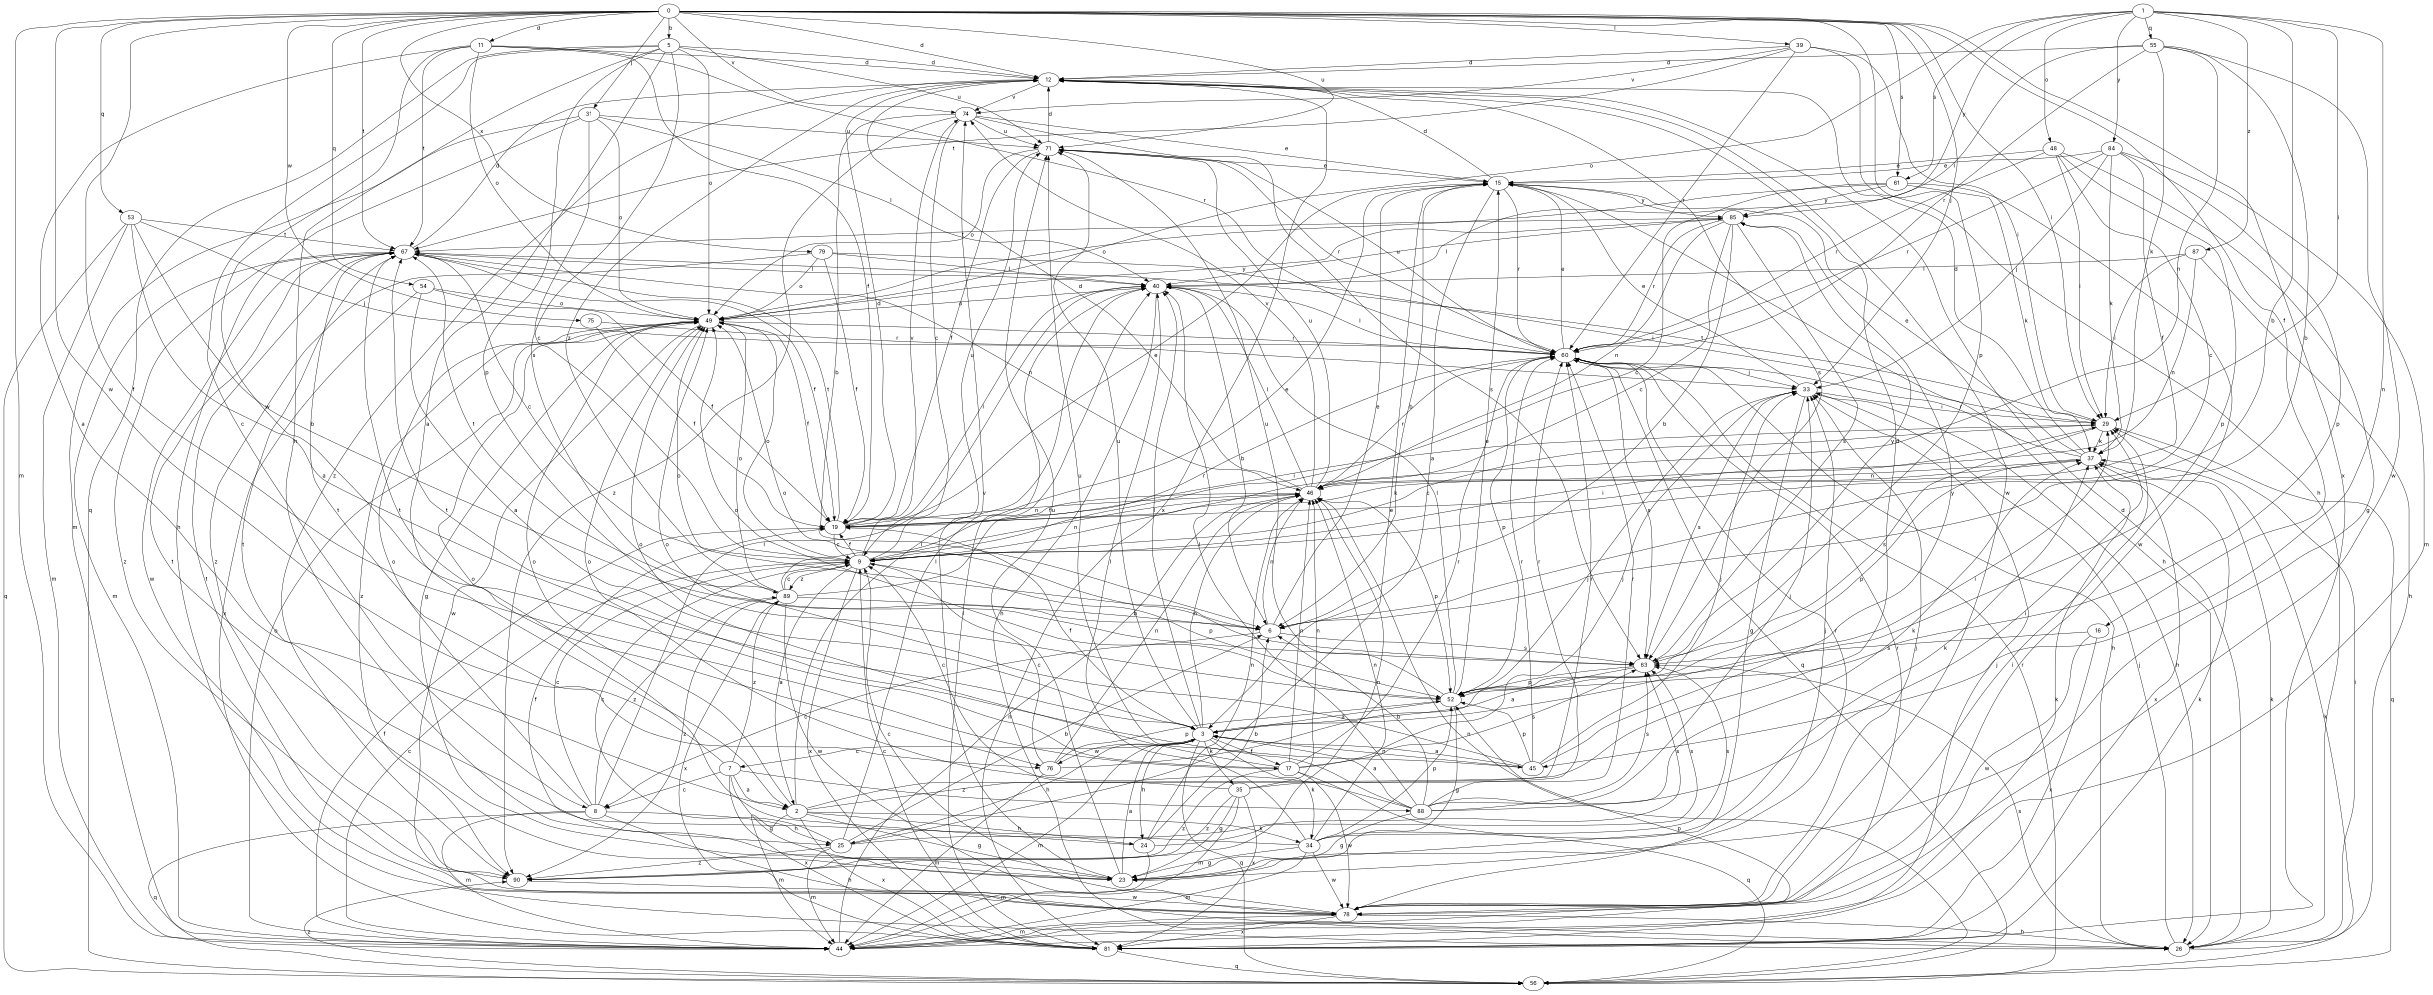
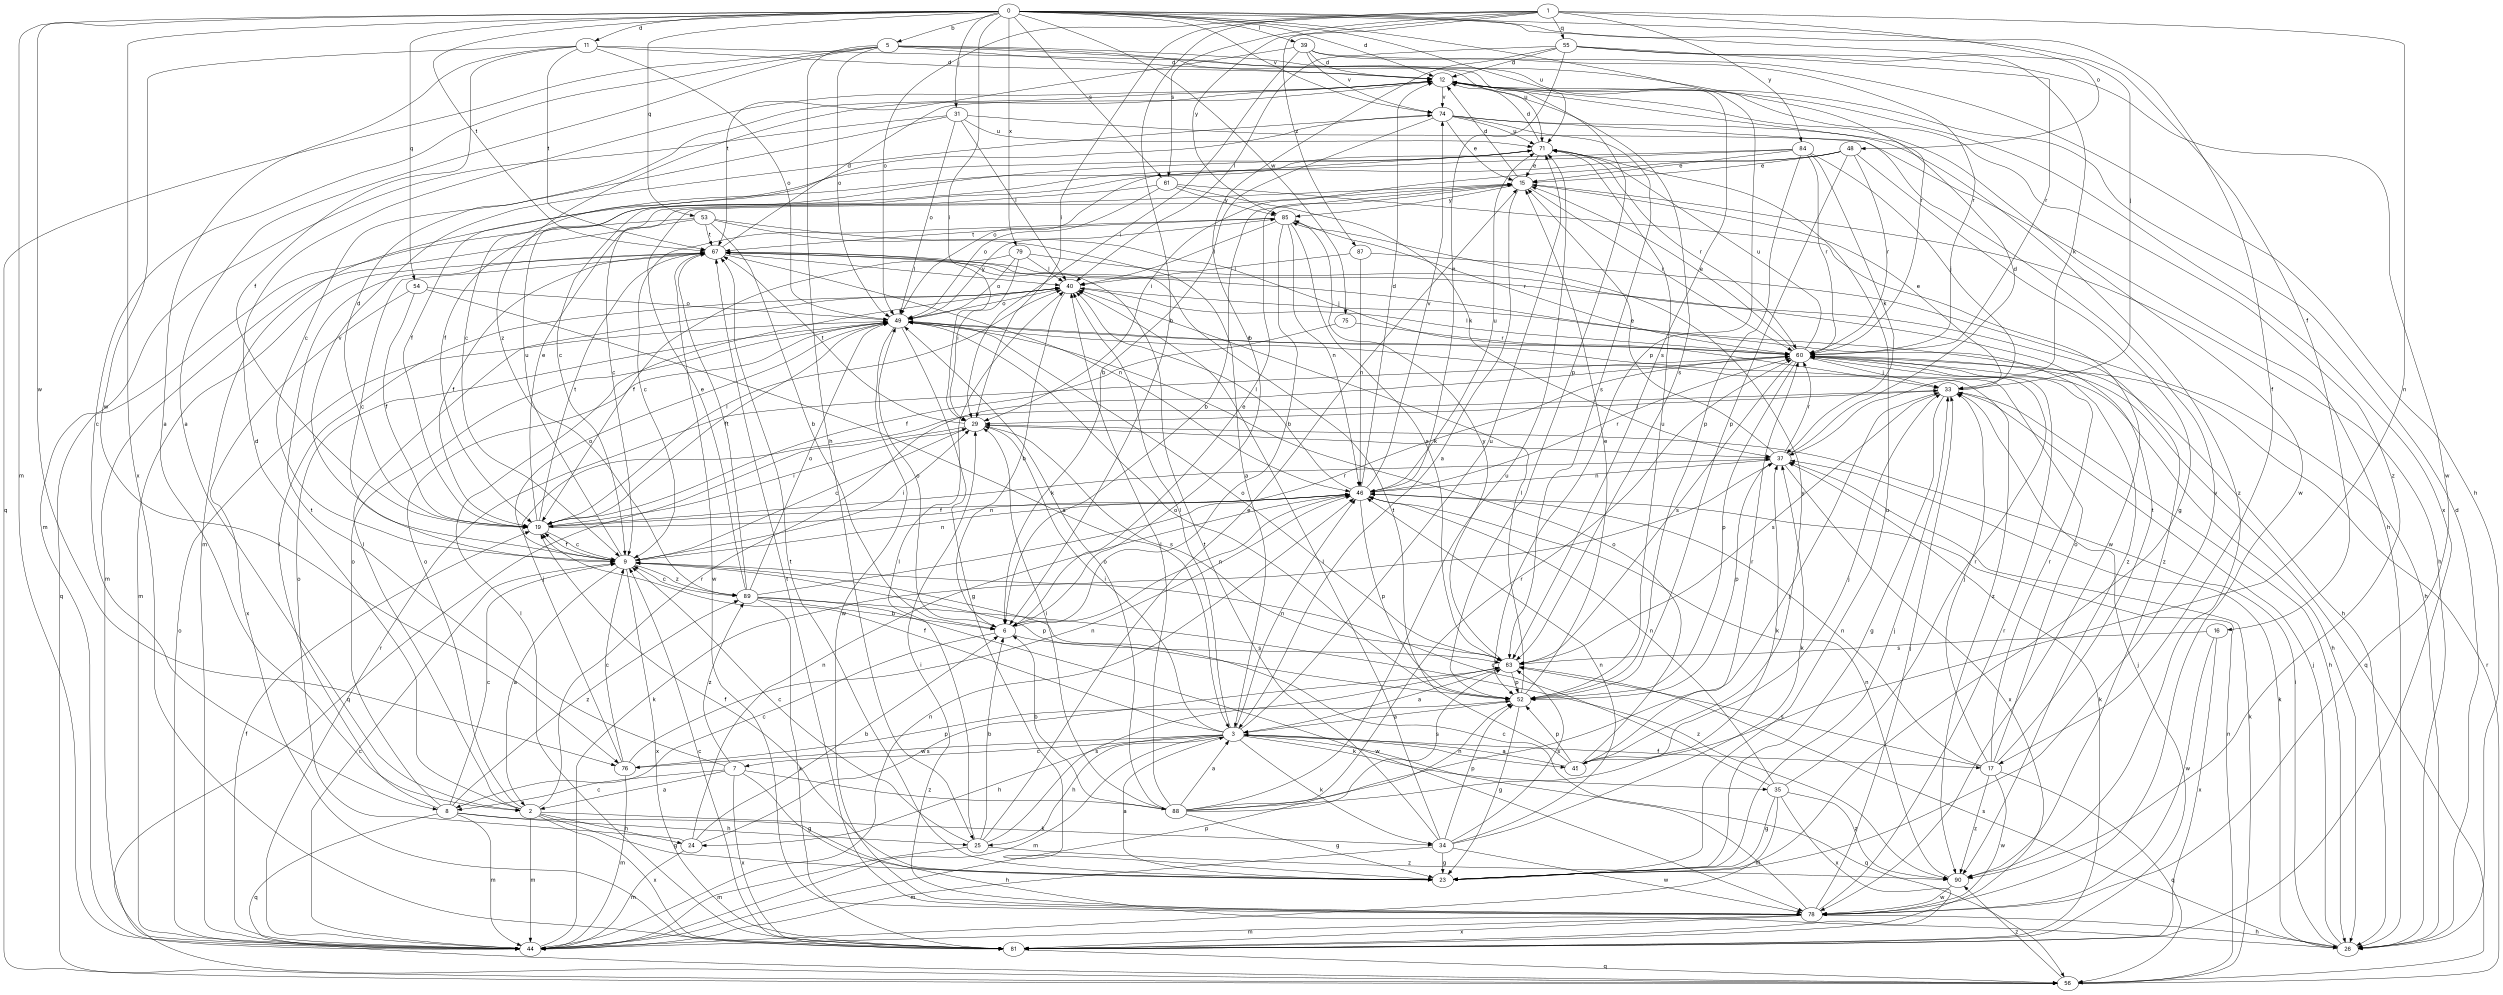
  strict digraph {
    fontname=Inter
    node [fontname=Inter]
    edge [fontname=Inter]
    0
    5
    11
    12
    16
    17
    29
    31
    33
    39
    n11 [label=44]
    52
    53
    54
    61
    67
    71
    74
    75
    76
    79
    81
    49
    2
    25
    56
    8
    63
    60
    19
    89
    78
    90
    46
    9
    37
    40
    26
    23
    15
    3
    6
    85
    1
    45
    48
    55
    84
    87
    24
    34
    7
    35
    88
    0 -> 5 [label=b]
    0 -> 11 [label=d]
    0 -> 12 [label=d]
    0 -> 16 [label=f]
    0 -> 17 [label=f]
    0 -> 29 [label=i]
    0 -> 31 [label=j]
    0 -> 33 [label=j]
    0 -> 39 [label=l]
    0 -> n11 [label=m]
    0 -> 52 [label=p]
    0 -> 53 [label=q]
    0 -> 54 [label=q]
    0 -> 61 [label=s]
    0 -> 67 [label=t]
    0 -> 71 [label=u]
    0 -> 74 [label=v]
    0 -> 75 [label=w]
    0 -> 76 [label=w]
    0 -> 79 [label=x]
    0 -> 81 [label=x]
    5 -> 12 [label=d]
    5 -> 52 [label=p]
    5 -> 71 [label=u]
    5 -> 49 [label=o]
    5 -> 2 [label=a]
    5 -> 25 [label=h]
    5 -> 56 [label=q]
    5 -> 8 [label=c]
    5 -> 63 [label=s]
    11 -> 12 [label=d]
    11 -> 67 [label=t]
    11 -> 76 [label=w]
    11 -> 49 [label=o]
    11 -> 2 [label=a]
    11 -> 60 [label=r]
    11 -> 19 [label=f]
    12 -> 74 [label=v]
    12 -> 81 [label=x]
    12 -> 63 [label=s]
    12 -> 89 [label=z]
    12 -> 78 [label=w]
    12 -> 90 [label=z]
    16 -> 81 [label=x]
    16 -> 63 [label=s]
    16 -> 78 [label=w]
    17 -> 33 [label=j]
    17 -> 67 [label=t]
    17 -> 49 [label=o]
    17 -> 56 [label=q]
    17 -> 63 [label=s]
    17 -> 60 [label=r]
    17 -> 78 [label=w]
    17 -> 90 [label=z]
    17 -> 46 [label=n]
    29 -> 67 [label=t]
    29 -> 56 [label=q]
    29 -> 63 [label=s]
    29 -> 9 [label=c]
    29 -> 37 [label=k]
    31 -> n11 [label=m]
    31 -> 71 [label=u]
    31 -> 49 [label=o]
    31 -> 9 [label=c]
    31 -> 40 [label=l]
    31 -> 26 [label=h]
    33 -> 29 [label=i]
    33 -> 63 [label=s]
    33 -> 26 [label=h]
    33 -> 23 [label=g]
    33 -> 15 [label=e]
    39 -> 12 [label=d]
    39 -> 29 [label=i]
    39 -> 67 [label=t]
    39 -> 74 [label=v]
    39 -> 60 [label=r]
    39 -> 26 [label=h]
    n11 -> 52 [label=p]
    n11 -> 49 [label=o]
    n11 -> 60 [label=r]
    n11 -> 19 [label=f]
    n11 -> 46 [label=n]
    n11 -> 9 [label=c]
    n11 -> 37 [label=k]
    52 -> 71 [label=u]
    52 -> 49 [label=o]
    52 -> 40 [label=l]
    52 -> 23 [label=g]
    52 -> 15 [label=e]
    52 -> 3 [label=a]
    53 -> 33 [label=j]
    53 -> n11 [label=m]
    53 -> 67 [label=t]
    53 -> 56 [label=q]
    53 -> 3 [label=a]
    53 -> 6 [label=b]
    54 -> 81 [label=x]
    54 -> 49 [label=o]
    54 -> 19 [label=f]
    54 -> 3 [label=a]
    61 -> 49 [label=o]
    61 -> 78 [label=w]
    61 -> 9 [label=c]
    61 -> 37 [label=k]
    61 -> 85 [label=y]
    67 -> 12 [label=d]
    67 -> n11 [label=m]
    67 -> 19 [label=f]
    67 -> 78 [label=w]
    67 -> 90 [label=z]
    67 -> 46 [label=n]
    67 -> 9 [label=c]
    67 -> 40 [label=l]
    71 -> 12 [label=d]
    71 -> 49 [label=o]
    71 -> 60 [label=r]
    71 -> 19 [label=f]
    71 -> 15 [label=e]
    74 -> 71 [label=u]
    74 -> 63 [label=s]
    74 -> 90 [label=z]
    74 -> 9 [label=c]
    74 -> 15 [label=e]
    74 -> 6 [label=b]
    75 -> 60 [label=r]
    75 -> 19 [label=f]
    76 -> 33 [label=j]
    76 -> n11 [label=m]
    76 -> 52 [label=p]
    76 -> 46 [label=n]
    76 -> 9 [label=c]
    79 -> 29 [label=i]
    79 -> 49 [label=o]
    79 -> 19 [label=f]
    79 -> 90 [label=z]
    79 -> 40 [label=l]
    81 -> 33 [label=j]
    81 -> 56 [label=q]
    81 -> 9 [label=c]
    81 -> 37 [label=k]
    81 -> 40 [label=l]
    49 -> 60 [label=r]
    49 -> 19 [label=f]
    49 -> 78 [label=w]
    49 -> 90 [label=z]
    49 -> 23 [label=g]
    49 -> 85 [label=y]
    2 -> 12 [label=d]
    2 -> n11 [label=m]
    2 -> 81 [label=x]
    2 -> 49 [label=o]
    2 -> 60 [label=r]
    2 -> 40 [label=l]
    2 -> 23 [label=g]
    2 -> 24 [label=h]
    2 -> 34 [label=k]
    25 -> n11 [label=m]
    25 -> 63 [label=s]
    25 -> 90 [label=z]
    25 -> 9 [label=c]
    25 -> 40 [label=l]
    25 -> 15 [label=e]
    25 -> 6 [label=b]
    56 -> 60 [label=r]
    56 -> 90 [label=z]
    56 -> 46 [label=n]
    56 -> 37 [label=k]
    8 -> n11 [label=m]
    8 -> 49 [label=o]
    8 -> 25 [label=h]
    8 -> 56 [label=q]
    8 -> 89 [label=z]
    8 -> 9 [label=c]
    8 -> 40 [label=l]
    8 -> 26 [label=h]
    63 -> 52 [label=p]
    63 -> 49 [label=o]
    63 -> 3 [label=a]
    63 -> 85 [label=y]
    60 -> 33 [label=j]
    60 -> 52 [label=p]
    60 -> 71 [label=u]
    60 -> 56 [label=q]
    60 -> 63 [label=s]
    60 -> 40 [label=l]
    60 -> 26 [label=h]
    60 -> 15 [label=e]
    19 -> 12 [label=d]
    19 -> 29 [label=i]
    19 -> 67 [label=t]
    19 -> 46 [label=n]
    19 -> 9 [label=c]
    19 -> 37 [label=k]
    19 -> 40 [label=l]
    19 -> 15 [label=e]
    89 -> 67 [label=t]
    89 -> 81 [label=x]
    89 -> 49 [label=o]
    89 -> 60 [label=r]
    89 -> 78 [label=w]
    89 -> 90 [label=z]
    89 -> 9 [label=c]
    89 -> 15 [label=e]
    89 -> 6 [label=b]
    78 -> 29 [label=i]
    78 -> 33 [label=j]
    78 -> n11 [label=m]
    78 -> 67 [label=t]
    78 -> 81 [label=x]
    78 -> 60 [label=r]
    78 -> 9 [label=c]
    78 -> 26 [label=h]
    90 -> 78 [label=w]
    90 -> 46 [label=n]
    46 -> 12 [label=d]
    46 -> 52 [label=p]
    46 -> 71 [label=u]
    46 -> 74 [label=v]
    46 -> 60 [label=r]
    46 -> 19 [label=f]
    46 -> 40 [label=l]
    9 -> 29 [label=i]
    9 -> 52 [label=p]
    9 -> 71 [label=u]
    9 -> 74 [label=v]
    9 -> 81 [label=x]
    9 -> 49 [label=o]
    9 -> 2 [label=a]
    9 -> 19 [label=f]
    9 -> 89 [label=z]
    9 -> 46 [label=n]
    37 -> 12 [label=d]
    37 -> 52 [label=p]
    37 -> 81 [label=x]
    37 -> 60 [label=r]
    37 -> 46 [label=n]
    37 -> 15 [label=e]
    40 -> 49 [label=o]
    40 -> 26 [label=h]
    40 -> 6 [label=b]
    26 -> 12 [label=d]
    26 -> 29 [label=i]
    26 -> 33 [label=j]
    26 -> 63 [label=s]
    26 -> 37 [label=k]
    23 -> 33 [label=j]
    23 -> 67 [label=t]
    23 -> 71 [label=u]
-   23 -> 74 [label=v]
+   74 -> 23 [label=v]
    23 -> 19 [label=f]
    23 -> 3 [label=a]
    15 -> 12 [label=d]
    15 -> 60 [label=r]
    15 -> 26 [label=h]
    15 -> 3 [label=a]
    15 -> 6 [label=b]
    15 -> 85 [label=y]
    3 -> 17 [label=f]
    3 -> 29 [label=i]
    3 -> n11 [label=m]
    3 -> 71 [label=u]
    3 -> 76 [label=w]
    3 -> 25 [label=h]
    3 -> 56 [label=q]
    3 -> 19 [label=f]
    3 -> 46 [label=n]
    3 -> 40 [label=l]
    3 -> 45 [label=n]
    3 -> 24 [label=h]
    3 -> 34 [label=k]
    3 -> 7 [label=c]
    3 -> 35 [label=k]
    6 -> 49 [label=o]
    6 -> 8 [label=c]
    6 -> 63 [label=s]
    6 -> 46 [label=n]
    6 -> 15 [label=e]
    85 -> 67 [label=t]
    85 -> 63 [label=s]
    85 -> 60 [label=r]
    85 -> 46 [label=n]
    85 -> 9 [label=c]
    85 -> 40 [label=l]
    85 -> 6 [label=b]
    1 -> 29 [label=i]
    1 -> 61 [label=s]
    1 -> 49 [label=o]
    1 -> 6 [label=b]
    1 -> 85 [label=y]
    1 -> 45 [label=n]
    1 -> 48 [label=o]
    1 -> 55 [label=q]
    1 -> 84 [label=y]
    1 -> 87 [label=z]
    45 -> 33 [label=j]
    45 -> 52 [label=p]
    45 -> 67 [label=t]
    45 -> 49 [label=o]
    45 -> 60 [label=r]
    45 -> 3 [label=a]
    45 -> 85 [label=y]
    48 -> 29 [label=i]
    48 -> 52 [label=p]
    48 -> 60 [label=r]
    48 -> 9 [label=c]
    48 -> 23 [label=g]
    48 -> 15 [label=e]
    55 -> 12 [label=d]
    55 -> 60 [label=r]
    55 -> 78 [label=w]
    55 -> 46 [label=n]
    55 -> 37 [label=k]
    55 -> 40 [label=l]
    55 -> 6 [label=b]
    84 -> 33 [label=j]
    84 -> n11 [label=m]
    84 -> 52 [label=p]
    84 -> 60 [label=r]
    84 -> 19 [label=f]
    84 -> 37 [label=k]
    84 -> 15 [label=e]
-   87 -> 29 [label=i]
    87 -> 46 [label=n]
    87 -> 40 [label=l]
    87 -> 26 [label=h]
    24 -> n11 [label=m]
    24 -> 49 [label=o]
    24 -> 63 [label=s]
    24 -> 46 [label=n]
    24 -> 6 [label=b]
    34 -> n11 [label=m]
    34 -> 52 [label=p]
    34 -> 67 [label=t]
    34 -> 63 [label=s]
    34 -> 78 [label=w]
    34 -> 46 [label=n]
    34 -> 37 [label=k]
    34 -> 40 [label=l]
    34 -> 23 [label=g]
    7 -> 67 [label=t]
    7 -> 81 [label=x]
    7 -> 2 [label=a]
    7 -> 8 [label=c]
    7 -> 89 [label=z]
    7 -> 23 [label=g]
    7 -> 88 [label=z]
    35 -> n11 [label=m]
    35 -> 81 [label=x]
    35 -> 60 [label=r]
    35 -> 90 [label=z]
    35 -> 46 [label=n]
    35 -> 9 [label=c]
    35 -> 23 [label=g]
    88 -> 29 [label=i]
    88 -> 33 [label=j]
    88 -> 71 [label=u]
    88 -> 49 [label=o]
    88 -> 63 [label=s]
    88 -> 60 [label=r]
    88 -> 37 [label=k]
    88 -> 40 [label=l]
    88 -> 23 [label=g]
    88 -> 3 [label=a]
    88 -> 6 [label=b]
  }
